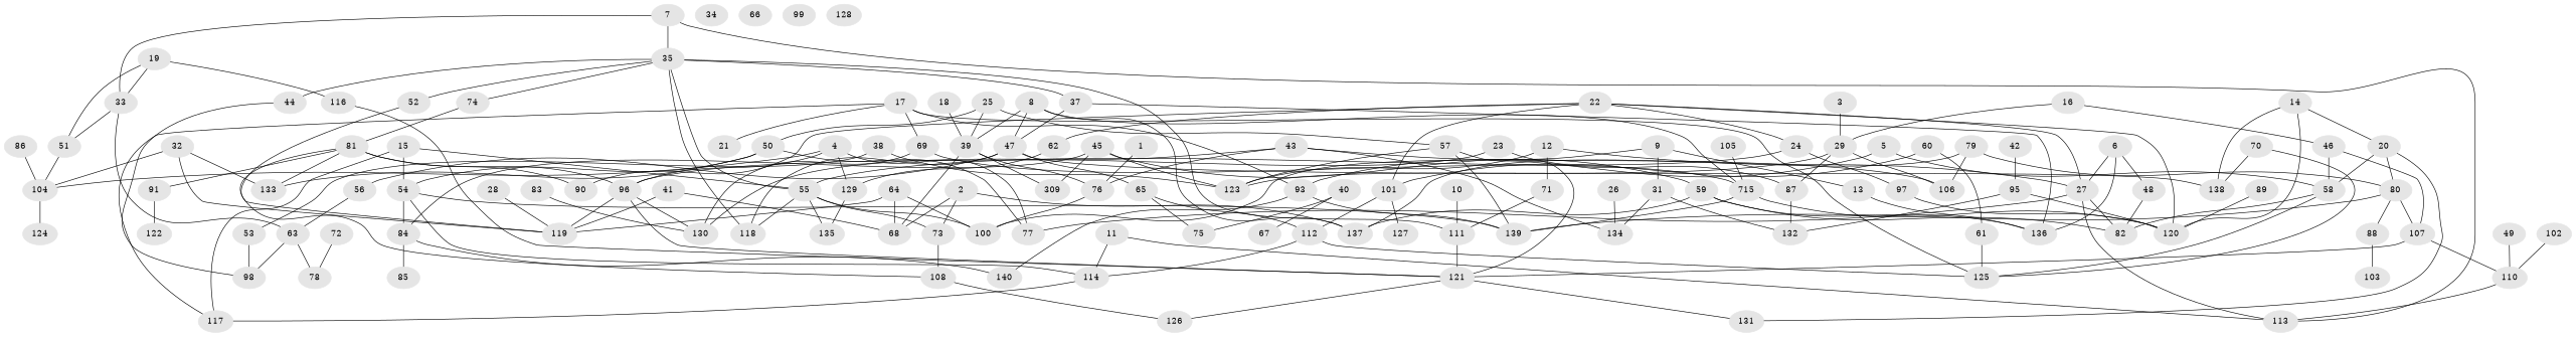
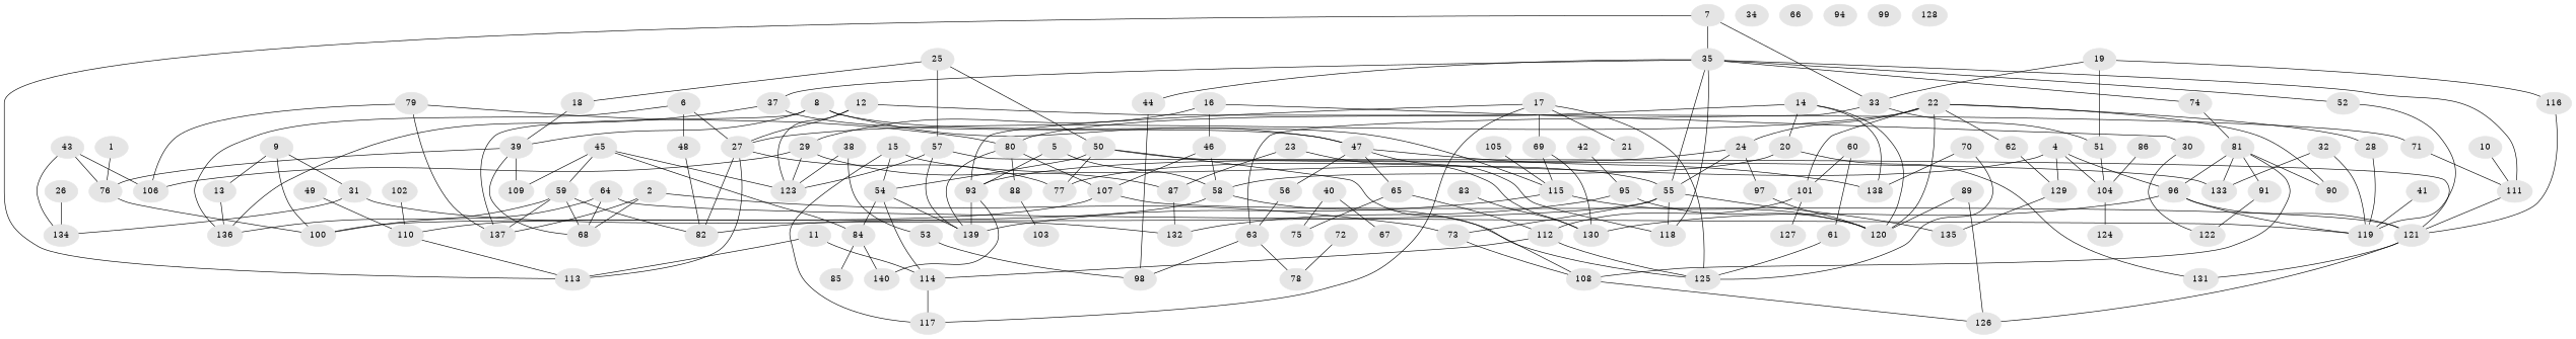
  graph {
    node [color=gray90 style=filled]
    1
    76
    100
    2
    68
    73
    137
    108
-   3
    29
    123
    87
    106
    4
    77
    96
    104
    129
    130
    119
    121
    124
    135
    5
    58
    93
    125
    82
    139
    140
    6
    27
    136
    48
    113
    7
    33
    35
    51
    63
    111
    55
    37
    44
    52
    74
    118
    8
    39
    47
-   115 [label=715]
-   109 [label=309]
+   115
+   109
    138
    56
    65
    120
    9
    13
    31
    134
    132
    10
    11
    114
    117
    12
    71
    14
    20
    80
    131
    15
    54
    84
    16
+   30
    46
    122
    107
    17
    21
    69
    110
    18
    19
    116
    88
    22
    24
    28
    62
    90
    101
    97
    112
    127
    23
    25
    50
    57
    133
    26
    32
    98
    78
    34
    81
    89
    126
    38
    53
    40
    67
    75
    41
    42
    95
    43
    45
    59
    85
    49
    60
    61
    64
    66
    70
    72
    91
    79
    103
    83
    86
+   94
    99
    102
    105
    128
    1 -- 76
    76 -- 100
    2 -- 68
    2 -- 73
    2 -- 137
    73 -- 108
    108 -- 126
-   3 -- 29
    29 -- 123
    29 -- 87
    29 -- 106
    87 -- 132
    4 -- 77
    4 -- 96
    4 -- 104
    4 -- 129
    96 -- 130
    96 -- 119
    96 -- 121
    104 -- 124
    129 -- 135
    121 -- 131
    121 -- 126
    5 -- 58
    5 -- 93
    58 -- 125
    58 -- 82
    93 -- 139
    93 -- 140
    6 -- 27
    6 -- 136
    6 -- 48
    27 -- 77
    27 -- 82
    27 -- 113
    48 -- 82
    7 -- 113
    7 -- 33
    7 -- 35
    33 -- 51
    33 -- 63
    35 -- 111
    35 -- 55
    35 -- 37
    35 -- 44
    35 -- 52
    35 -- 74
    35 -- 118
    51 -- 104
    63 -- 98
    63 -- 78
    111 -- 121
    55 -- 100
    55 -- 73
    55 -- 135
    55 -- 118
    37 -- 136
    37 -- 47
    44 -- 98
    52 -- 119
    74 -- 81
    8 -- 137
    8 -- 39
    8 -- 47
    8 -- 115
    39 -- 76
    39 -- 68
    39 -- 109
    47 -- 118
    47 -- 138
    47 -- 56
    47 -- 65
    115 -- 139
    115 -- 120
    56 -- 63
    65 -- 112
    65 -- 75
    9 -- 100
    9 -- 13
    9 -- 31
    13 -- 136
    31 -- 134
    31 -- 132
    10 -- 111
    11 -- 113
    11 -- 114
    114 -- 117
    12 -- 123
    12 -- 27
    12 -- 71
    71 -- 111
    14 -- 138
    14 -- 120
    14 -- 20
    20 -- 58
-   20 -- 80
+   14 -- 80
    20 -- 131
    80 -- 139
    80 -- 107
    80 -- 88
    15 -- 55
    15 -- 117
    15 -- 54
    54 -- 139
    54 -- 114
    54 -- 84
    84 -- 140
    84 -- 85
    16 -- 29
+   16 -- 30
    16 -- 46
+   30 -- 122
    46 -- 58
    46 -- 107
    107 -- 121
    107 -- 110
    17 -- 93
    17 -- 125
    17 -- 117
    17 -- 21
    17 -- 69
    69 -- 130
    69 -- 115
    110 -- 113
    18 -- 39
    19 -- 33
    19 -- 51
    19 -- 116
    116 -- 121
    88 -- 103
    22 -- 27
    22 -- 120
    22 -- 24
+   22 -- 28
    22 -- 62
    22 -- 90
    22 -- 101
+   24 -- 93
    24 -- 55
    24 -- 97
    28 -- 119
    62 -- 129
    101 -- 112
    101 -- 127
    97 -- 120
    112 -- 125
    112 -- 114
    23 -- 87
    23 -- 130
-   25 -- 39
+   25 -- 18
    25 -- 50
    25 -- 57
+   50 -- 108
    50 -- 77
    50 -- 54
    50 -- 133
    57 -- 123
    57 -- 121
    57 -- 139
    26 -- 134
-   32 -- 104
    32 -- 119
    32 -- 133
    81 -- 108
    81 -- 96
    81 -- 90
    81 -- 133
    81 -- 91
    89 -- 120
+   89 -- 126
    38 -- 123
    38 -- 53
    53 -- 98
    40 -- 67
    40 -- 75
    41 -- 119
    42 -- 95
    95 -- 120
    95 -- 132
    43 -- 76
    43 -- 106
-   43 -- 96
    43 -- 134
    45 -- 123
    45 -- 109
    45 -- 84
    45 -- 59
-   41 -- 68
+   59 -- 68
    59 -- 137
    59 -- 82
    59 -- 136
    49 -- 110
    60 -- 101
    60 -- 61
    61 -- 125
    64 -- 100
    64 -- 68
    64 -- 119
    70 -- 125
    70 -- 138
    72 -- 78
    91 -- 122
    79 -- 137
    79 -- 106
    79 -- 80
    83 -- 130
    86 -- 104
    102 -- 110
    105 -- 115
  }
